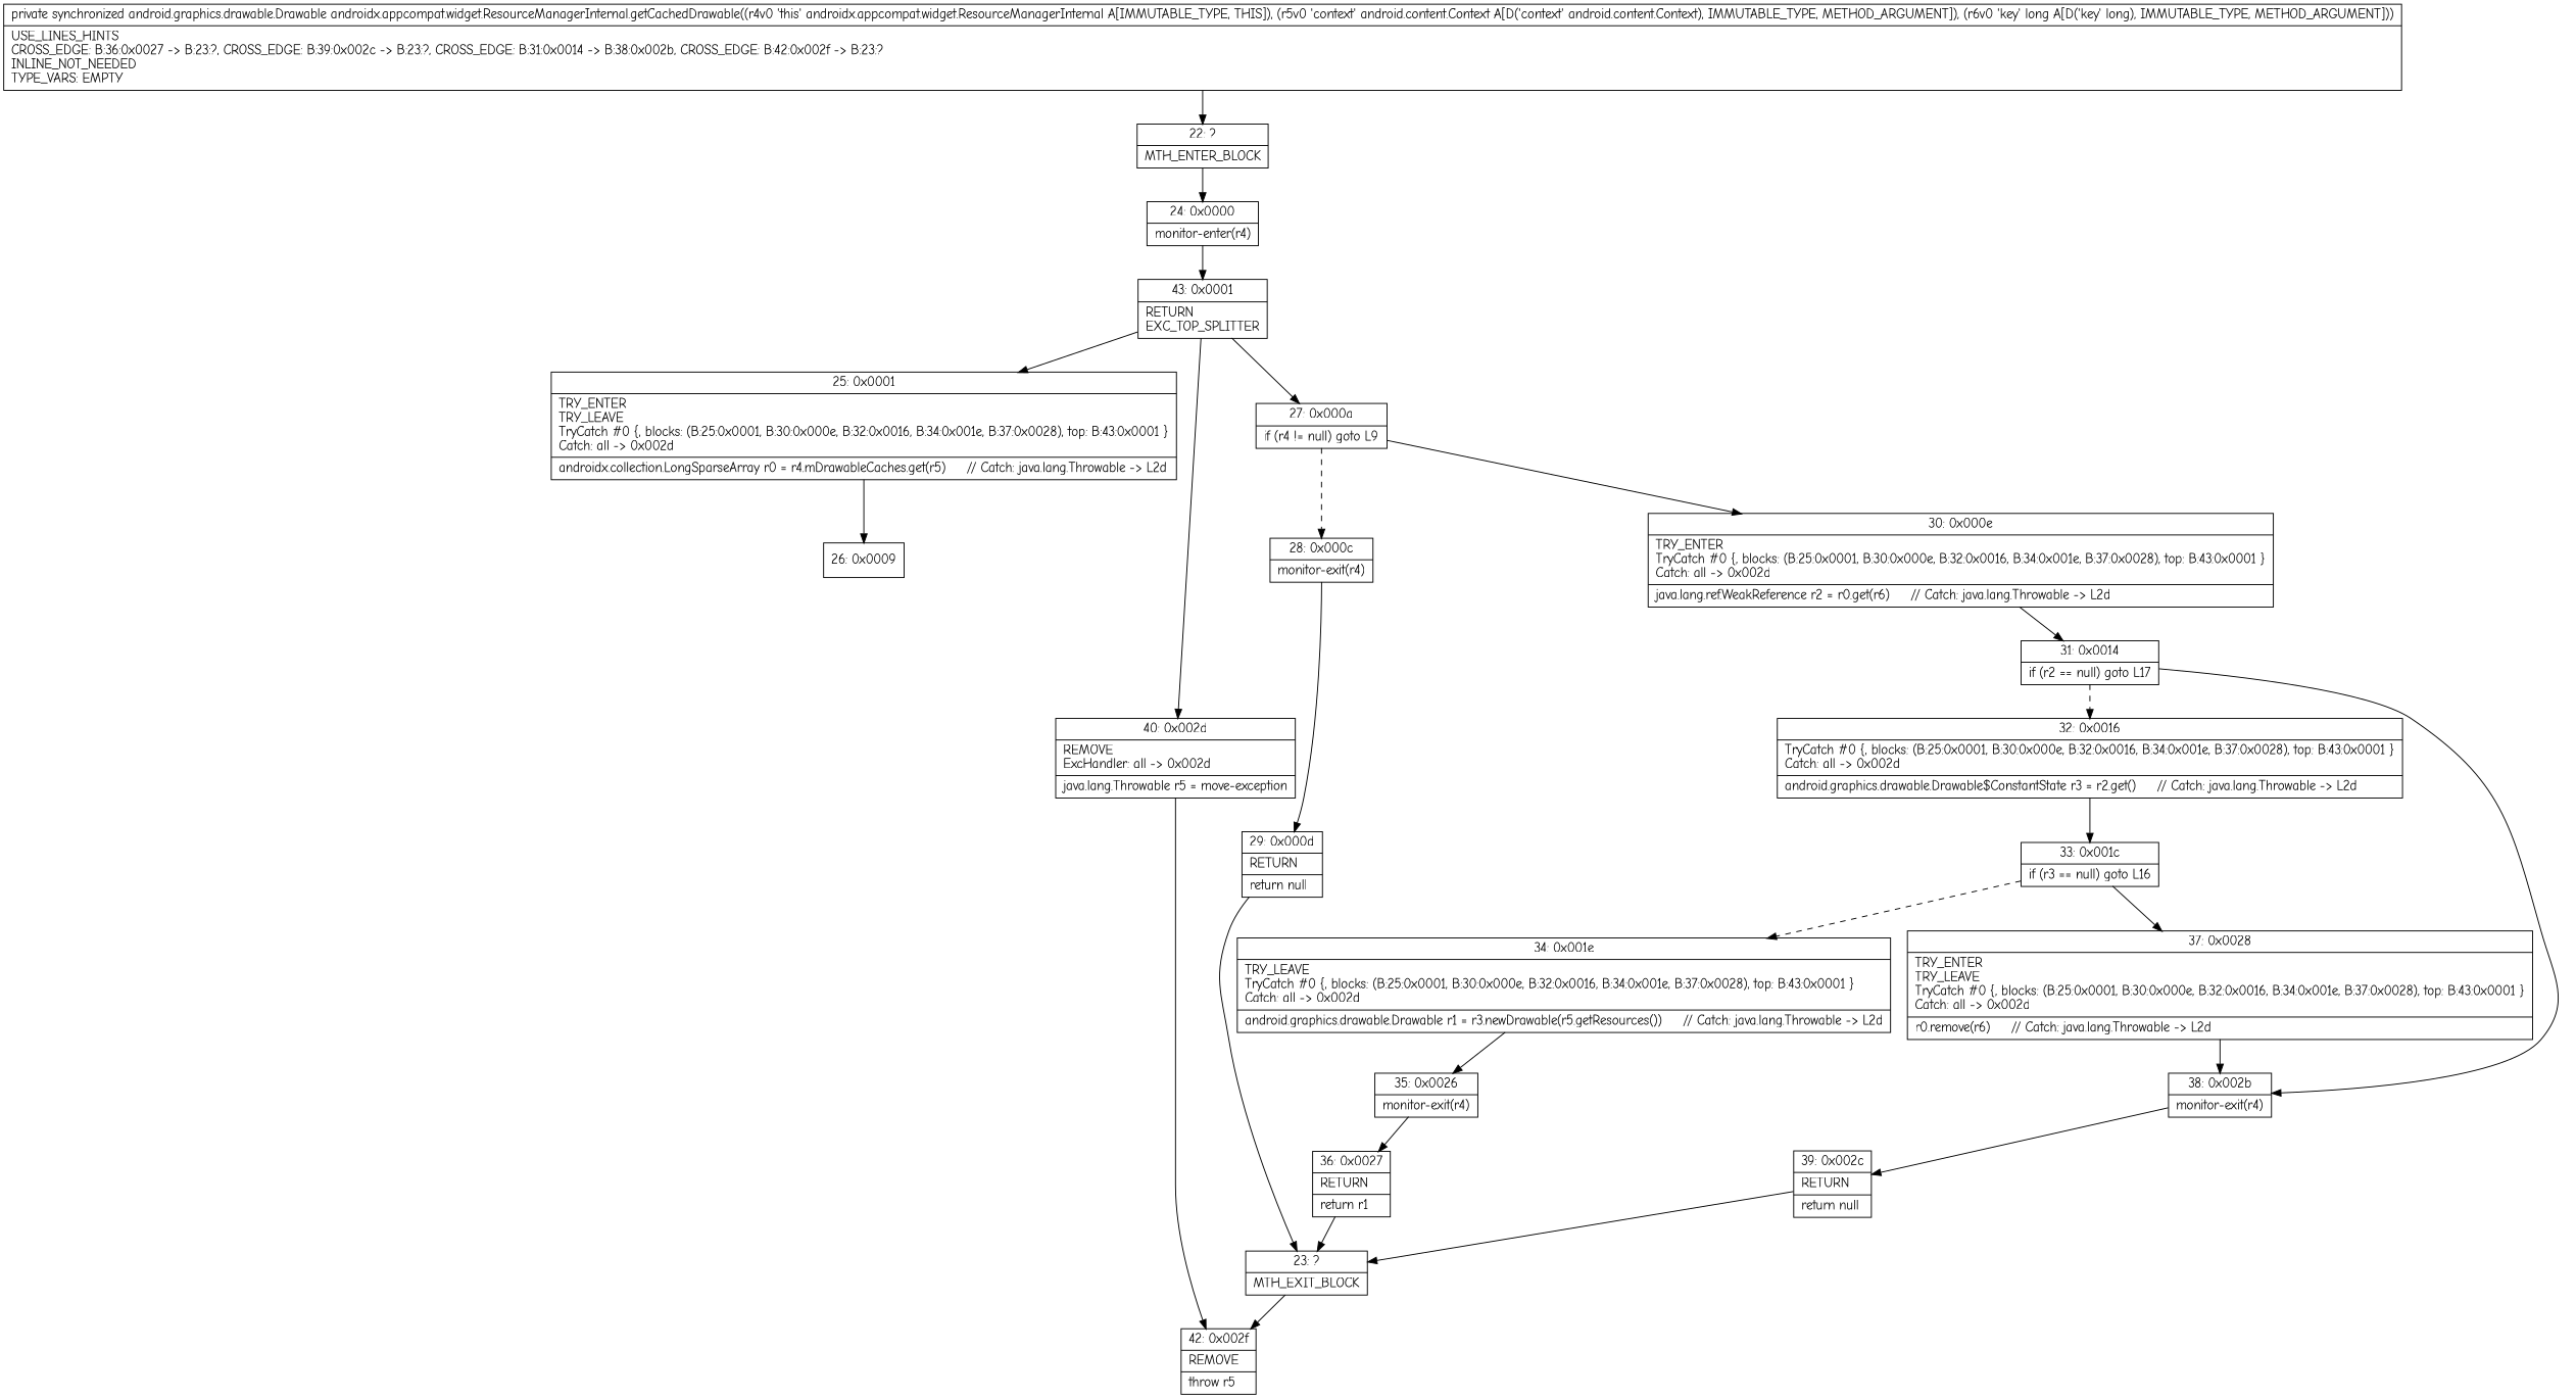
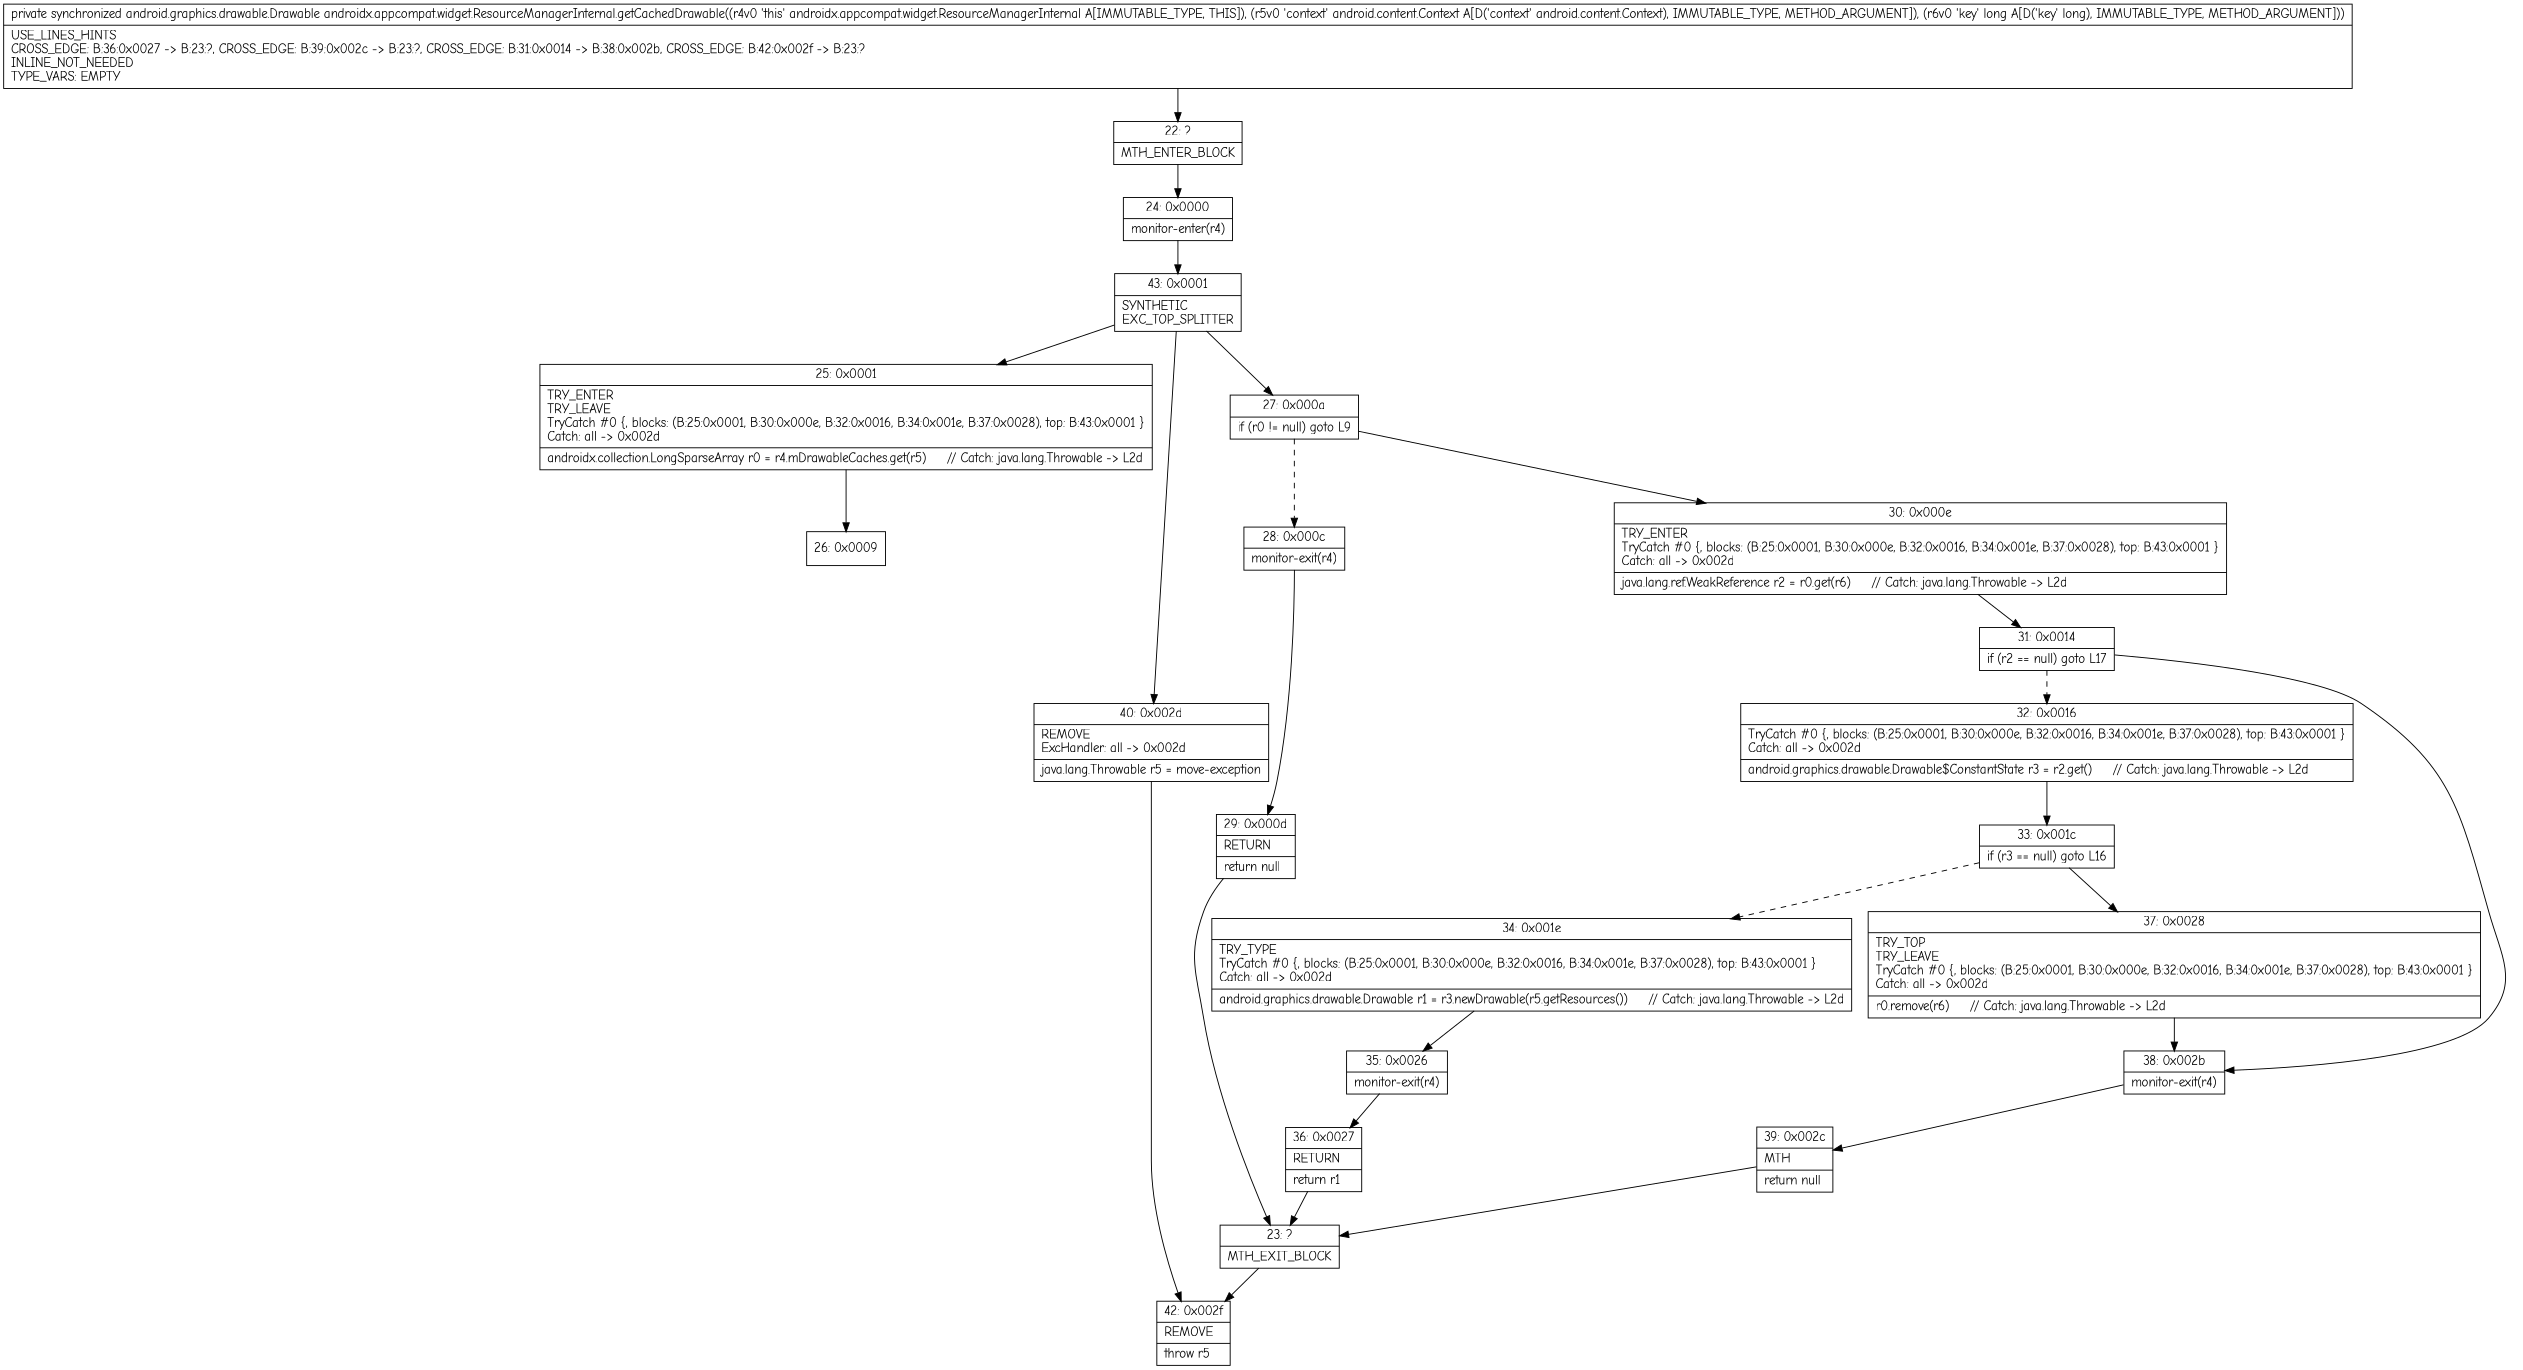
  digraph {
    fontname="Comic Neue"
    node [fontname="Comic Neue" shape=record]
    edge [fontname="Comic Neue"]
    n1 [label="{22\:\ ?|MTH_ENTER_BLOCK\l}"]
    n2 [label="{24\:\ 0x0000|monitor\-enter(r4)\l}"]
-   n3 [label="{43\:\ 0x0001|RETURN\lEXC_TOP_SPLITTER\l}"]
+   n3 [label="{43\:\ 0x0001|SYNTHETIC\lEXC_TOP_SPLITTER\l}"]
    n4 [label="{25\:\ 0x0001|TRY_ENTER\lTRY_LEAVE\lTryCatch #0 \{, blocks: (B:25:0x0001, B:30:0x000e, B:32:0x0016, B:34:0x001e, B:37:0x0028), top: B:43:0x0001 \}\lCatch: all \-\> 0x002d\l|androidx.collection.LongSparseArray r0 = r4.mDrawableCaches.get(r5)     \/\/ Catch: java.lang.Throwable \-\> L2d\l}"]
    n5 [label="{40\:\ 0x002d|REMOVE\lExcHandler: all \-\> 0x002d\l|java.lang.Throwable r5 = move\-exception\l}"]
-   n6 [label="{27\:\ 0x000a|if (r4 != null) goto L9\l}"]
+   n6 [label="{27\:\ 0x000a|if (r0 != null) goto L9\l}"]
    n7 [label="{26\:\ 0x0009}"]
    n8 [label="{42\:\ 0x002f|REMOVE\l|throw r5\l}"]
    n9 [label="{28\:\ 0x000c|monitor\-exit(r4)\l}"]
    n10 [label="{30\:\ 0x000e|TRY_ENTER\lTryCatch #0 \{, blocks: (B:25:0x0001, B:30:0x000e, B:32:0x0016, B:34:0x001e, B:37:0x0028), top: B:43:0x0001 \}\lCatch: all \-\> 0x002d\l|java.lang.ref.WeakReference r2 = r0.get(r6)     \/\/ Catch: java.lang.Throwable \-\> L2d\l}"]
    n11 [label="{29\:\ 0x000d|RETURN\l|return null\l}"]
    n12 [label="{31\:\ 0x0014|if (r2 == null) goto L17\l}"]
    n13 [label="{23\:\ ?|MTH_EXIT_BLOCK\l}"]
    n14 [label="{32\:\ 0x0016|TryCatch #0 \{, blocks: (B:25:0x0001, B:30:0x000e, B:32:0x0016, B:34:0x001e, B:37:0x0028), top: B:43:0x0001 \}\lCatch: all \-\> 0x002d\l|android.graphics.drawable.Drawable$ConstantState r3 = r2.get()     \/\/ Catch: java.lang.Throwable \-\> L2d\l}"]
    n15 [label="{38\:\ 0x002b|monitor\-exit(r4)\l}"]
    n16 [label="{33\:\ 0x001c|if (r3 == null) goto L16\l}"]
-   n17 [label="{39\:\ 0x002c|RETURN\l|return null\l}"]
-   n18 [label="{34\:\ 0x001e|TRY_LEAVE\lTryCatch #0 \{, blocks: (B:25:0x0001, B:30:0x000e, B:32:0x0016, B:34:0x001e, B:37:0x0028), top: B:43:0x0001 \}\lCatch: all \-\> 0x002d\l|android.graphics.drawable.Drawable r1 = r3.newDrawable(r5.getResources())     \/\/ Catch: java.lang.Throwable \-\> L2d\l}"]
-   n19 [label="{37\:\ 0x0028|TRY_ENTER\lTRY_LEAVE\lTryCatch #0 \{, blocks: (B:25:0x0001, B:30:0x000e, B:32:0x0016, B:34:0x001e, B:37:0x0028), top: B:43:0x0001 \}\lCatch: all \-\> 0x002d\l|r0.remove(r6)     \/\/ Catch: java.lang.Throwable \-\> L2d\l}"]
+   n17 [label="{39\:\ 0x002c|MTH\l|return null\l}"]
+   n18 [label="{34\:\ 0x001e|TRY_TYPE\lTryCatch #0 \{, blocks: (B:25:0x0001, B:30:0x000e, B:32:0x0016, B:34:0x001e, B:37:0x0028), top: B:43:0x0001 \}\lCatch: all \-\> 0x002d\l|android.graphics.drawable.Drawable r1 = r3.newDrawable(r5.getResources())     \/\/ Catch: java.lang.Throwable \-\> L2d\l}"]
+   n19 [label="{37\:\ 0x0028|TRY_TOP\lTRY_LEAVE\lTryCatch #0 \{, blocks: (B:25:0x0001, B:30:0x000e, B:32:0x0016, B:34:0x001e, B:37:0x0028), top: B:43:0x0001 \}\lCatch: all \-\> 0x002d\l|r0.remove(r6)     \/\/ Catch: java.lang.Throwable \-\> L2d\l}"]
    n20 [label="{35\:\ 0x0026|monitor\-exit(r4)\l}"]
    n21 [label="{36\:\ 0x0027|RETURN\l|return r1\l}"]
    n22 [label="{private synchronized android.graphics.drawable.Drawable androidx.appcompat.widget.ResourceManagerInternal.getCachedDrawable((r4v0 'this' androidx.appcompat.widget.ResourceManagerInternal A[IMMUTABLE_TYPE, THIS]), (r5v0 'context' android.content.Context A[D('context' android.content.Context), IMMUTABLE_TYPE, METHOD_ARGUMENT]), (r6v0 'key' long A[D('key' long), IMMUTABLE_TYPE, METHOD_ARGUMENT]))  | USE_LINES_HINTS\lCROSS_EDGE: B:36:0x0027 \-\> B:23:?, CROSS_EDGE: B:39:0x002c \-\> B:23:?, CROSS_EDGE: B:31:0x0014 \-\> B:38:0x002b, CROSS_EDGE: B:42:0x002f \-\> B:23:?\lINLINE_NOT_NEEDED\lTYPE_VARS: EMPTY\l}"]
    n1 -> n2
    n2 -> n3
    n3 -> n4
    n3 -> n5
    n3 -> n6
    n4 -> n7
    n5 -> n8
    n6 -> n9 [style=dashed]
    n6 -> n10
    n9 -> n11
    n10 -> n12
    n11 -> n13
    n12 -> n14 [style=dashed]
    n12 -> n15
    n13 -> n8
    n14 -> n16
    n15 -> n17
    n16 -> n18 [style=dashed]
    n16 -> n19
    n17 -> n13
    n18 -> n20
    n19 -> n15
    n20 -> n21
    n21 -> n13
    n22 -> n1
  }
